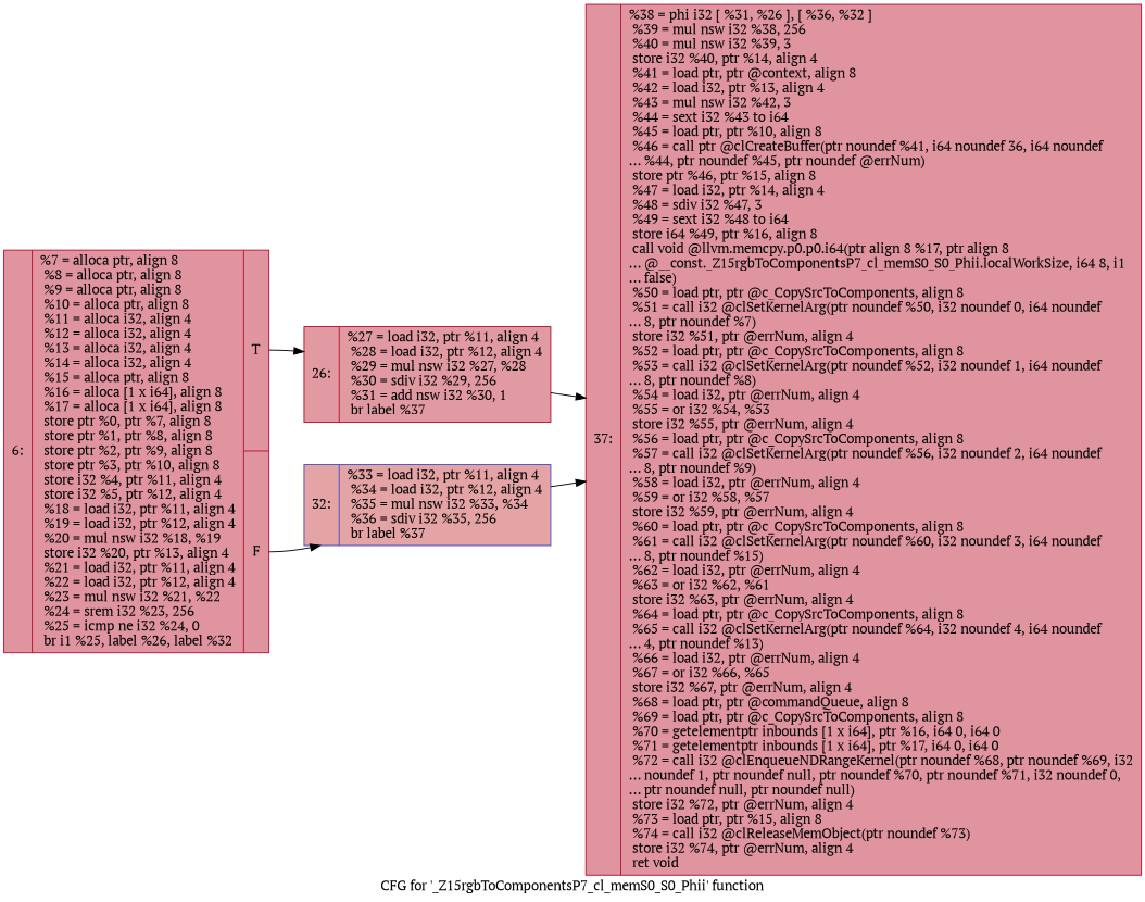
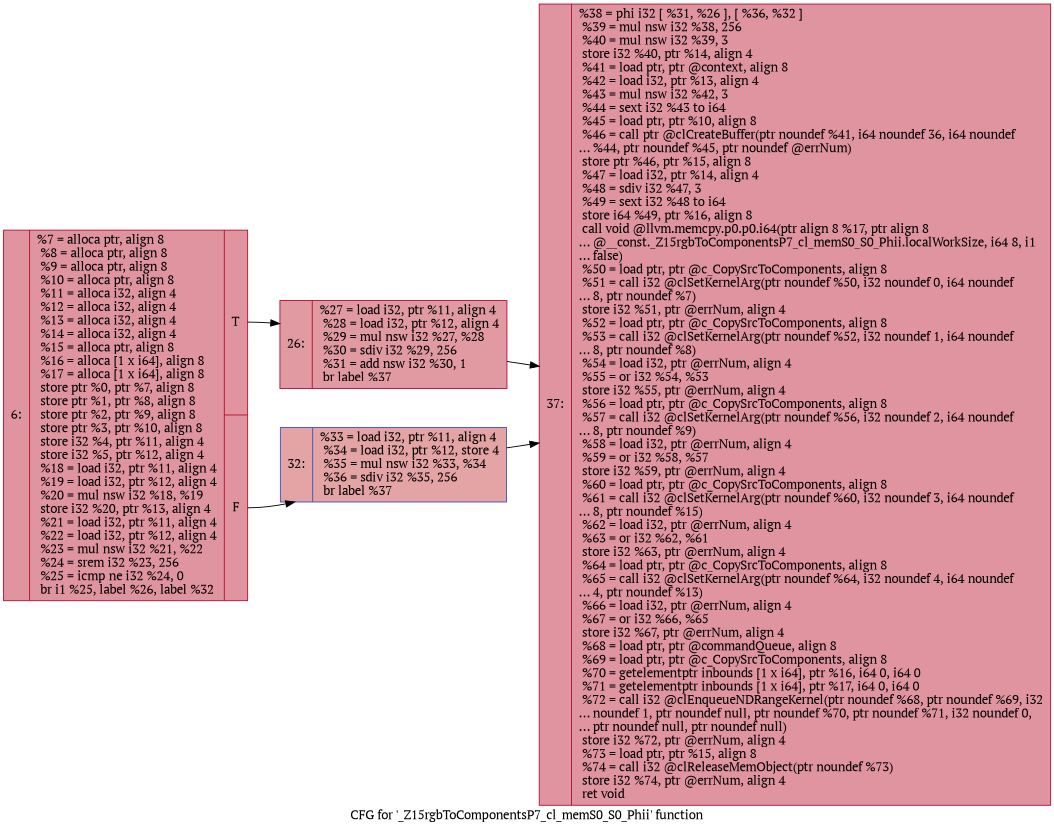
  digraph {
    label="CFG for '_Z15rgbToComponentsP7_cl_memS0_S0_Phii' function"
    rankdir=LR
    fontname="PT Serif"
    node [color="#b70d28ff" fillcolor="#b70d2870" fontname="PT Serif" shape=record style=filled]
    edge [fontname="PT Serif"]
    n1 [label="{6:\l|  %7 = alloca ptr, align 8\l  %8 = alloca ptr, align 8\l  %9 = alloca ptr, align 8\l  %10 = alloca ptr, align 8\l  %11 = alloca i32, align 4\l  %12 = alloca i32, align 4\l  %13 = alloca i32, align 4\l  %14 = alloca i32, align 4\l  %15 = alloca ptr, align 8\l  %16 = alloca [1 x i64], align 8\l  %17 = alloca [1 x i64], align 8\l  store ptr %0, ptr %7, align 8\l  store ptr %1, ptr %8, align 8\l  store ptr %2, ptr %9, align 8\l  store ptr %3, ptr %10, align 8\l  store i32 %4, ptr %11, align 4\l  store i32 %5, ptr %12, align 4\l  %18 = load i32, ptr %11, align 4\l  %19 = load i32, ptr %12, align 4\l  %20 = mul nsw i32 %18, %19\l  store i32 %20, ptr %13, align 4\l  %21 = load i32, ptr %11, align 4\l  %22 = load i32, ptr %12, align 4\l  %23 = mul nsw i32 %21, %22\l  %24 = srem i32 %23, 256\l  %25 = icmp ne i32 %24, 0\l  br i1 %25, label %26, label %32\l|{<s0>T|<s1>F}}"]
    n2 [fillcolor="#bb1b2c70" label="{26:\l|  %27 = load i32, ptr %11, align 4\l  %28 = load i32, ptr %12, align 4\l  %29 = mul nsw i32 %27, %28\l  %30 = sdiv i32 %29, 256\l  %31 = add nsw i32 %30, 1\l  br label %37\l}"]
-   n3 [color="#3d50c3ff" fillcolor="#c32e3170" label="{32:\l|  %33 = load i32, ptr %11, align 4\l  %34 = load i32, ptr %12, align 4\l  %35 = mul nsw i32 %33, %34\l  %36 = sdiv i32 %35, 256\l  br label %37\l}"]
+   n3 [color="#3d50c3ff" fillcolor="#c32e3170" label="{32:\l|  %33 = load i32, ptr %11, align 4\l  %34 = load i32, ptr %12, store 4\l  %35 = mul nsw i32 %33, %34\l  %36 = sdiv i32 %35, 256\l  br label %37\l}"]
    n4 [label="{37:\l|  %38 = phi i32 [ %31, %26 ], [ %36, %32 ]\l  %39 = mul nsw i32 %38, 256\l  %40 = mul nsw i32 %39, 3\l  store i32 %40, ptr %14, align 4\l  %41 = load ptr, ptr @context, align 8\l  %42 = load i32, ptr %13, align 4\l  %43 = mul nsw i32 %42, 3\l  %44 = sext i32 %43 to i64\l  %45 = load ptr, ptr %10, align 8\l  %46 = call ptr @clCreateBuffer(ptr noundef %41, i64 noundef 36, i64 noundef\l... %44, ptr noundef %45, ptr noundef @errNum)\l  store ptr %46, ptr %15, align 8\l  %47 = load i32, ptr %14, align 4\l  %48 = sdiv i32 %47, 3\l  %49 = sext i32 %48 to i64\l  store i64 %49, ptr %16, align 8\l  call void @llvm.memcpy.p0.p0.i64(ptr align 8 %17, ptr align 8\l... @__const._Z15rgbToComponentsP7_cl_memS0_S0_Phii.localWorkSize, i64 8, i1\l... false)\l  %50 = load ptr, ptr @c_CopySrcToComponents, align 8\l  %51 = call i32 @clSetKernelArg(ptr noundef %50, i32 noundef 0, i64 noundef\l... 8, ptr noundef %7)\l  store i32 %51, ptr @errNum, align 4\l  %52 = load ptr, ptr @c_CopySrcToComponents, align 8\l  %53 = call i32 @clSetKernelArg(ptr noundef %52, i32 noundef 1, i64 noundef\l... 8, ptr noundef %8)\l  %54 = load i32, ptr @errNum, align 4\l  %55 = or i32 %54, %53\l  store i32 %55, ptr @errNum, align 4\l  %56 = load ptr, ptr @c_CopySrcToComponents, align 8\l  %57 = call i32 @clSetKernelArg(ptr noundef %56, i32 noundef 2, i64 noundef\l... 8, ptr noundef %9)\l  %58 = load i32, ptr @errNum, align 4\l  %59 = or i32 %58, %57\l  store i32 %59, ptr @errNum, align 4\l  %60 = load ptr, ptr @c_CopySrcToComponents, align 8\l  %61 = call i32 @clSetKernelArg(ptr noundef %60, i32 noundef 3, i64 noundef\l... 8, ptr noundef %15)\l  %62 = load i32, ptr @errNum, align 4\l  %63 = or i32 %62, %61\l  store i32 %63, ptr @errNum, align 4\l  %64 = load ptr, ptr @c_CopySrcToComponents, align 8\l  %65 = call i32 @clSetKernelArg(ptr noundef %64, i32 noundef 4, i64 noundef\l... 4, ptr noundef %13)\l  %66 = load i32, ptr @errNum, align 4\l  %67 = or i32 %66, %65\l  store i32 %67, ptr @errNum, align 4\l  %68 = load ptr, ptr @commandQueue, align 8\l  %69 = load ptr, ptr @c_CopySrcToComponents, align 8\l  %70 = getelementptr inbounds [1 x i64], ptr %16, i64 0, i64 0\l  %71 = getelementptr inbounds [1 x i64], ptr %17, i64 0, i64 0\l  %72 = call i32 @clEnqueueNDRangeKernel(ptr noundef %68, ptr noundef %69, i32\l... noundef 1, ptr noundef null, ptr noundef %70, ptr noundef %71, i32 noundef 0,\l... ptr noundef null, ptr noundef null)\l  store i32 %72, ptr @errNum, align 4\l  %73 = load ptr, ptr %15, align 8\l  %74 = call i32 @clReleaseMemObject(ptr noundef %73)\l  store i32 %74, ptr @errNum, align 4\l  ret void\l}"]
    n1 -> n2 [tailport=s0]
    n1 -> n3 [tailport=s1]
    n2 -> n4
    n3 -> n4
  }
